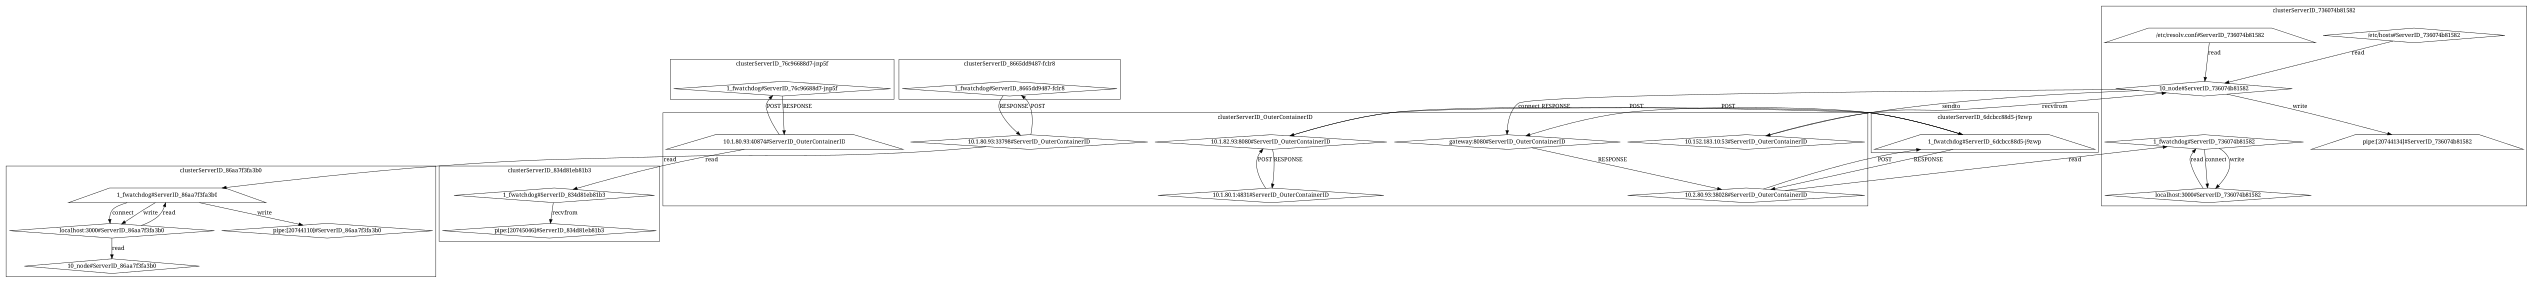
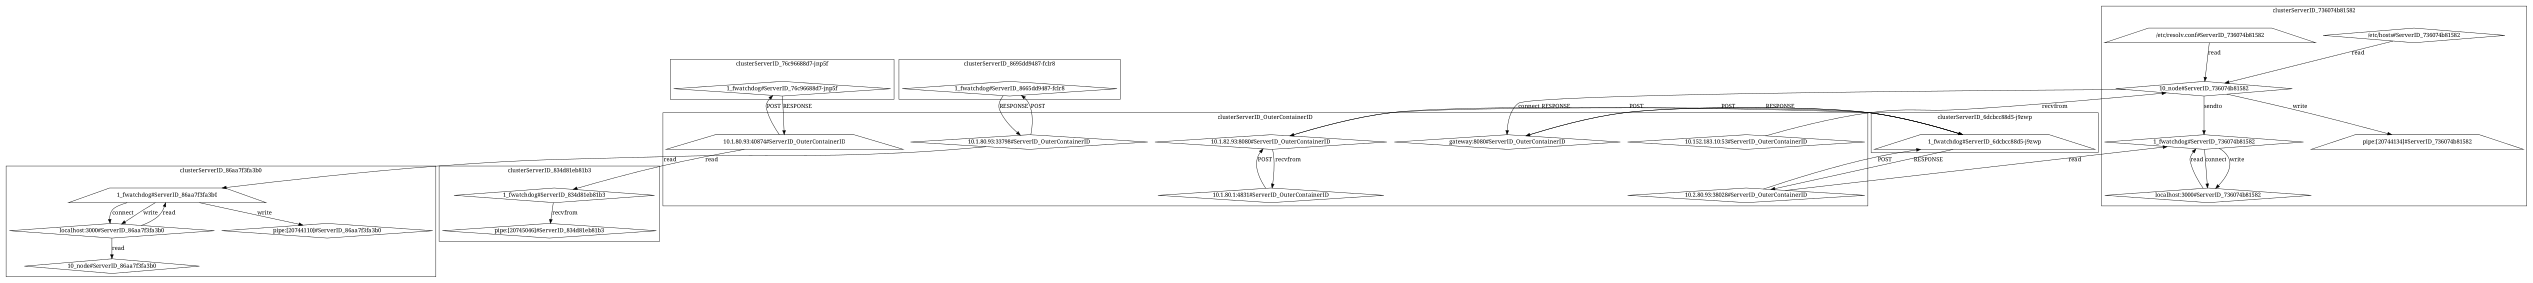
  digraph {
    fontname="Noto Serif"
    node [fontname="Noto Serif" shape=diamond]
    edge [fontname="Noto Serif"]
    "1_fwatchdog#ServerID_6dcbcc88d5-j9zwp" [shape=trapezium]
    "1_fwatchdog#ServerID_736074b81582"
    "localhost:3000#ServerID_736074b81582"
    "10_node#ServerID_736074b81582"
    "pipe:[20744134]#ServerID_736074b81582" [shape=trapezium]
    "/etc/hosts#ServerID_736074b81582"
    "/etc/resolv.conf#ServerID_736074b81582" [shape=trapezium]
    "1_fwatchdog#ServerID_76c96688d7-jnp5f"
    "1_fwatchdog#ServerID_834d81eb81b3"
    "pipe:[20745046]#ServerID_834d81eb81b3"
    "1_fwatchdog#ServerID_8665dd9487-fclr8"
    "1_fwatchdog#ServerID_86aa7f3fa3b0" [shape=trapezium]
    "localhost:3000#ServerID_86aa7f3fa3b0"
    "10_node#ServerID_86aa7f3fa3b0"
    "pipe:[20744110]#ServerID_86aa7f3fa3b0"
    n16 [label="10.2.80.93:38028#ServerID_OuterContainerID"]
    "10.1.80.93:33798#ServerID_OuterContainerID"
    n18 [label="10.1.82.93:8080#ServerID_OuterContainerID"]
    "gateway:8080#ServerID_OuterContainerID"
    "10.1.80.93:40874#ServerID_OuterContainerID" [shape=trapezium]
    "10.152.183.10:53#ServerID_OuterContainerID"
    "10.1.80.1:4831#ServerID_OuterContainerID"
    subgraph cluster_1 {
      label="clusterServerID_6dcbcc88d5-j9zwp"
      "1_fwatchdog#ServerID_6dcbcc88d5-j9zwp"
    }
    subgraph cluster_2 {
      label=clusterServerID_736074b81582
      "1_fwatchdog#ServerID_736074b81582"
      "localhost:3000#ServerID_736074b81582"
      "10_node#ServerID_736074b81582"
      "pipe:[20744134]#ServerID_736074b81582"
      "/etc/hosts#ServerID_736074b81582"
      "/etc/resolv.conf#ServerID_736074b81582"
    }
    subgraph cluster_3 {
      label="clusterServerID_76c96688d7-jnp5f"
      "1_fwatchdog#ServerID_76c96688d7-jnp5f"
    }
    subgraph cluster_4 {
      label=clusterServerID_834d81eb81b3
      "1_fwatchdog#ServerID_834d81eb81b3"
      "pipe:[20745046]#ServerID_834d81eb81b3"
    }
    subgraph cluster_5 {
-     label="clusterServerID_8665dd9487-fclr8"
+     label="clusterServerID_8695dd9487-fclr8"
      "1_fwatchdog#ServerID_8665dd9487-fclr8"
    }
    subgraph cluster_6 {
      label=clusterServerID_86aa7f3fa3b0
      "1_fwatchdog#ServerID_86aa7f3fa3b0"
      "localhost:3000#ServerID_86aa7f3fa3b0"
      "10_node#ServerID_86aa7f3fa3b0"
      "pipe:[20744110]#ServerID_86aa7f3fa3b0"
    }
    subgraph cluster_7 {
      label=clusterServerID_OuterContainerID
      n16
      "10.1.80.93:33798#ServerID_OuterContainerID"
      n18
      "gateway:8080#ServerID_OuterContainerID"
      "10.1.80.93:40874#ServerID_OuterContainerID"
      "10.152.183.10:53#ServerID_OuterContainerID"
      "10.1.80.1:4831#ServerID_OuterContainerID"
    }
    "1_fwatchdog#ServerID_6dcbcc88d5-j9zwp" -> n16 [label=RESPONSE]
    "1_fwatchdog#ServerID_6dcbcc88d5-j9zwp" -> n18 [label=POST]
    "1_fwatchdog#ServerID_6dcbcc88d5-j9zwp" -> "gateway:8080#ServerID_OuterContainerID" [label=POST]
    "1_fwatchdog#ServerID_736074b81582" -> "localhost:3000#ServerID_736074b81582" [label=connect]
    "1_fwatchdog#ServerID_736074b81582" -> "localhost:3000#ServerID_736074b81582" [label=write]
    "localhost:3000#ServerID_736074b81582" -> "1_fwatchdog#ServerID_736074b81582" [label=read]
    "10_node#ServerID_736074b81582" -> "pipe:[20744134]#ServerID_736074b81582" [label=write]
    "10_node#ServerID_736074b81582" -> "gateway:8080#ServerID_OuterContainerID" [label=connect]
-   "10_node#ServerID_736074b81582" -> "10.152.183.10:53#ServerID_OuterContainerID" [label=sendto]
+   "10_node#ServerID_736074b81582" -> "1_fwatchdog#ServerID_736074b81582" [label=sendto]
    "/etc/hosts#ServerID_736074b81582" -> "10_node#ServerID_736074b81582" [label=read]
    "/etc/resolv.conf#ServerID_736074b81582" -> "10_node#ServerID_736074b81582" [label=read]
    "1_fwatchdog#ServerID_76c96688d7-jnp5f" -> "10.1.80.93:40874#ServerID_OuterContainerID" [label=RESPONSE]
    "1_fwatchdog#ServerID_834d81eb81b3" -> "pipe:[20745046]#ServerID_834d81eb81b3" [label=recvfrom]
    "1_fwatchdog#ServerID_8665dd9487-fclr8" -> "10.1.80.93:33798#ServerID_OuterContainerID" [label=RESPONSE]
    "1_fwatchdog#ServerID_86aa7f3fa3b0" -> "localhost:3000#ServerID_86aa7f3fa3b0" [label=connect]
    "1_fwatchdog#ServerID_86aa7f3fa3b0" -> "localhost:3000#ServerID_86aa7f3fa3b0" [label=write]
    "1_fwatchdog#ServerID_86aa7f3fa3b0" -> "pipe:[20744110]#ServerID_86aa7f3fa3b0" [label=write]
    "localhost:3000#ServerID_86aa7f3fa3b0" -> "1_fwatchdog#ServerID_86aa7f3fa3b0" [label=read]
    "localhost:3000#ServerID_86aa7f3fa3b0" -> "10_node#ServerID_86aa7f3fa3b0" [label=read]
    n16 -> "1_fwatchdog#ServerID_6dcbcc88d5-j9zwp" [label=POST]
    n16 -> "1_fwatchdog#ServerID_736074b81582" [label=read]
    "10.1.80.93:33798#ServerID_OuterContainerID" -> "1_fwatchdog#ServerID_8665dd9487-fclr8" [label=POST]
    "10.1.80.93:33798#ServerID_OuterContainerID" -> "1_fwatchdog#ServerID_86aa7f3fa3b0" [label=read]
    n18 -> "1_fwatchdog#ServerID_6dcbcc88d5-j9zwp" [label=RESPONSE]
-   n18 -> "10.1.80.1:4831#ServerID_OuterContainerID" [label=RESPONSE]
-   "gateway:8080#ServerID_OuterContainerID" -> n16 [label=RESPONSE]
+   n18 -> "10.1.80.1:4831#ServerID_OuterContainerID" [label=recvfrom]
+   "gateway:8080#ServerID_OuterContainerID" -> "1_fwatchdog#ServerID_6dcbcc88d5-j9zwp" [label=RESPONSE]
    "10.1.80.93:40874#ServerID_OuterContainerID" -> "1_fwatchdog#ServerID_76c96688d7-jnp5f" [label=POST]
    "10.1.80.93:40874#ServerID_OuterContainerID" -> "1_fwatchdog#ServerID_834d81eb81b3" [label=read]
    "10.152.183.10:53#ServerID_OuterContainerID" -> "10_node#ServerID_736074b81582" [label=recvfrom]
    "10.1.80.1:4831#ServerID_OuterContainerID" -> n18 [label=POST]
  }
